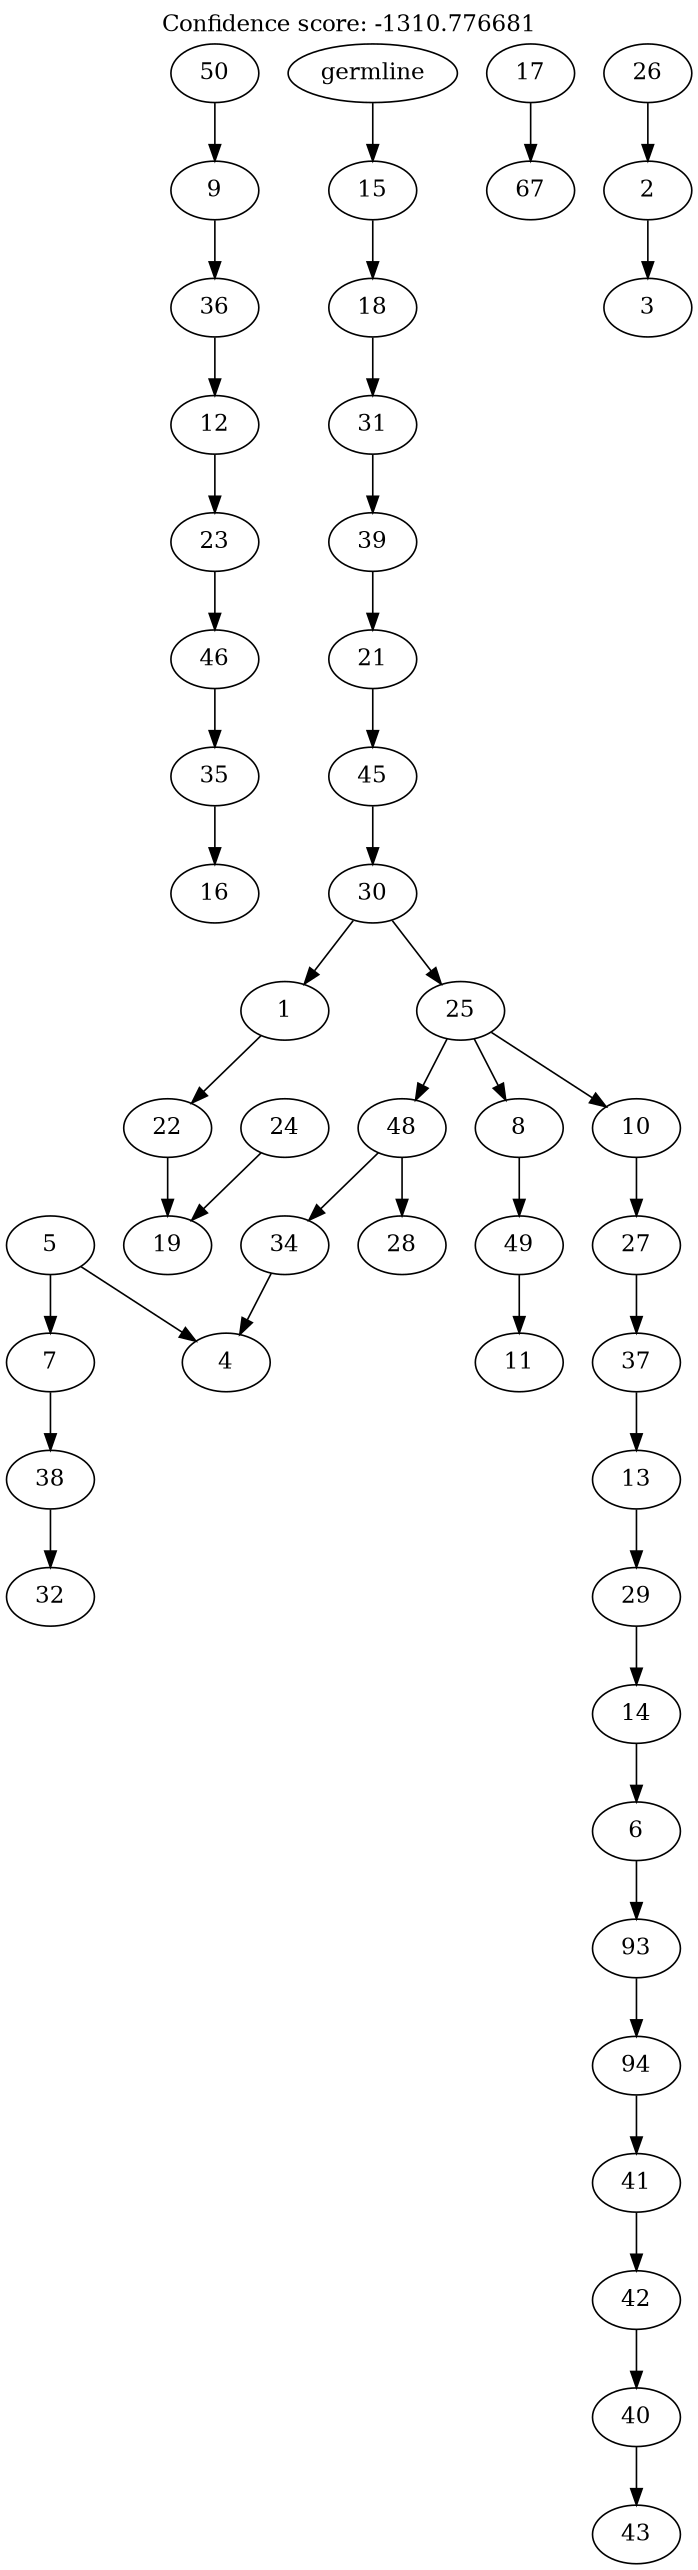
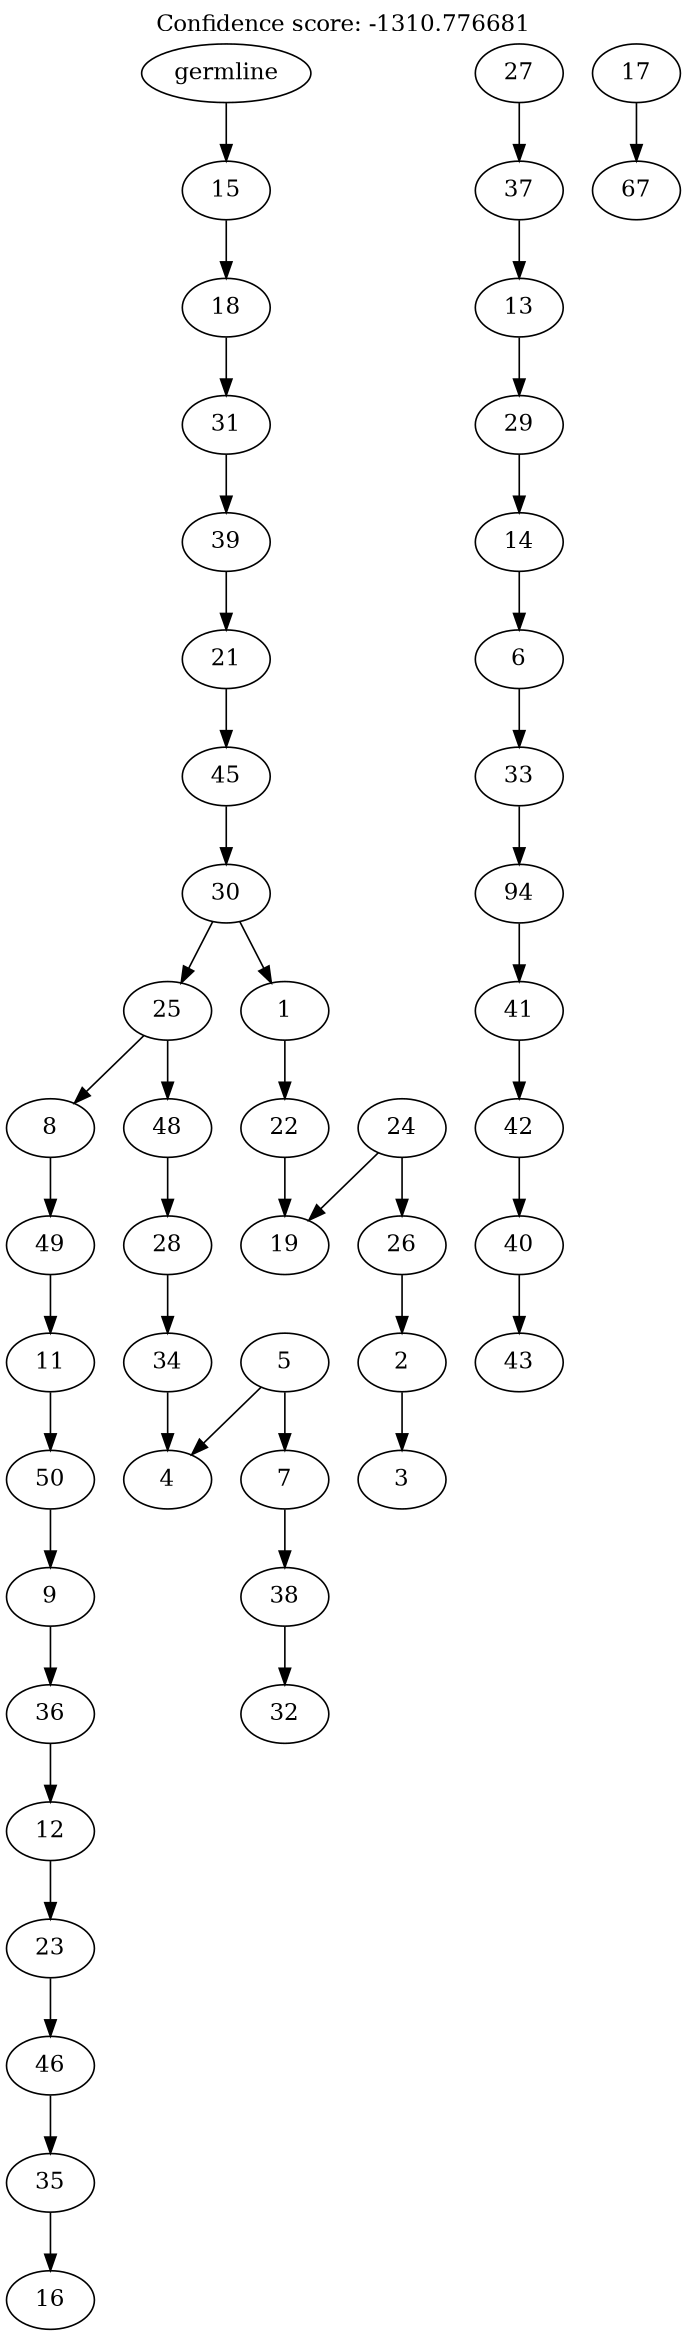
  digraph {
    label="Confidence score: -1310.776681"
    labelloc=t
    n1 [label=35]
    n2 [label=16]
    n3 [label=46]
    n4 [label=23]
    n5 [label=12]
    n6 [label=36]
    n7 [label=9]
    n8 [label=50]
    n9 [label=11]
    n10 [label=49]
    n11 [label=8]
    n12 [label=40]
    n13 [label=43]
    n14 [label=42]
    n15 [label=41]
    n16 [label=94]
-   n17 [label=93]
+   n17 [label=33]
    n18 [label=6]
    n19 [label=14]
    n20 [label=29]
    n21 [label=13]
    n22 [label=37]
    n23 [label=27]
-   n24 [label=10]
    n25 [label=17]
    n26 [label=67]
    n27 [label=32]
    n28 [label=38]
    n29 [label=7]
    n30 [label=5]
    n31 [label=4]
    n32 [label=34]
    n33 [label=28]
    n34 [label=48]
    n35 [label=25]
    n36 [label=2]
    n37 [label=3]
    n38 [label=26]
    n39 [label=24]
    n40 [label=19]
    n41 [label=22]
    n42 [label=1]
    n43 [label=30]
    n44 [label=45]
    n45 [label=21]
    n46 [label=39]
    n47 [label=31]
    n48 [label=18]
    n49 [label=15]
    n50 [label=germline]
    n1 -> n2
    n3 -> n1
    n4 -> n3
    n5 -> n4
    n6 -> n5
    n7 -> n6
    n8 -> n7
+   n9 -> n8
    n10 -> n9
    n11 -> n10
    n12 -> n13
    n14 -> n12
    n15 -> n14
    n16 -> n15
    n17 -> n16
    n18 -> n17
    n19 -> n18
    n20 -> n19
    n21 -> n20
    n22 -> n21
    n23 -> n22
-   n24 -> n23
    n25 -> n26
    n28 -> n27
    n29 -> n28
    n30 -> n29
    n30 -> n31
    n32 -> n31
-   n34 -> n32
+   n33 -> n32
    n34 -> n33
    n35 -> n11
-   n35 -> n24
    n35 -> n34
    n36 -> n37
    n38 -> n36
+   n39 -> n38
    n39 -> n40
    n41 -> n40
    n42 -> n41
    n43 -> n35
    n43 -> n42
    n44 -> n43
    n45 -> n44
    n46 -> n45
    n47 -> n46
    n48 -> n47
    n49 -> n48
    n50 -> n49
  }
